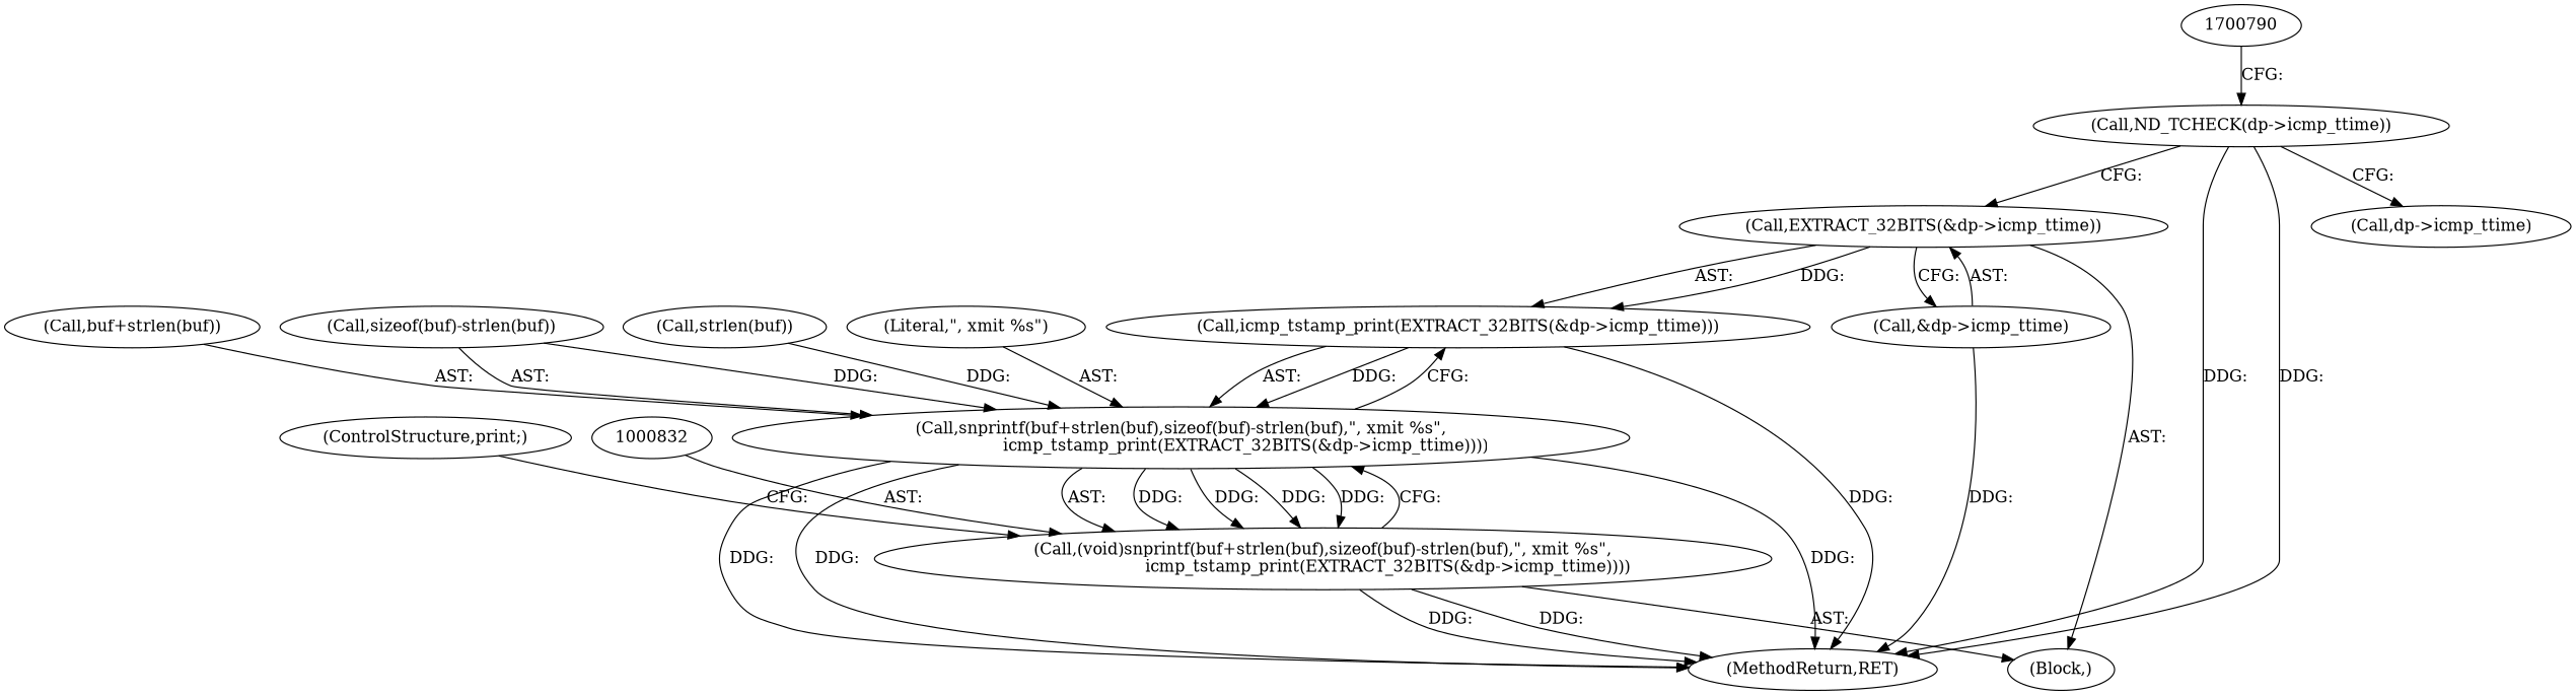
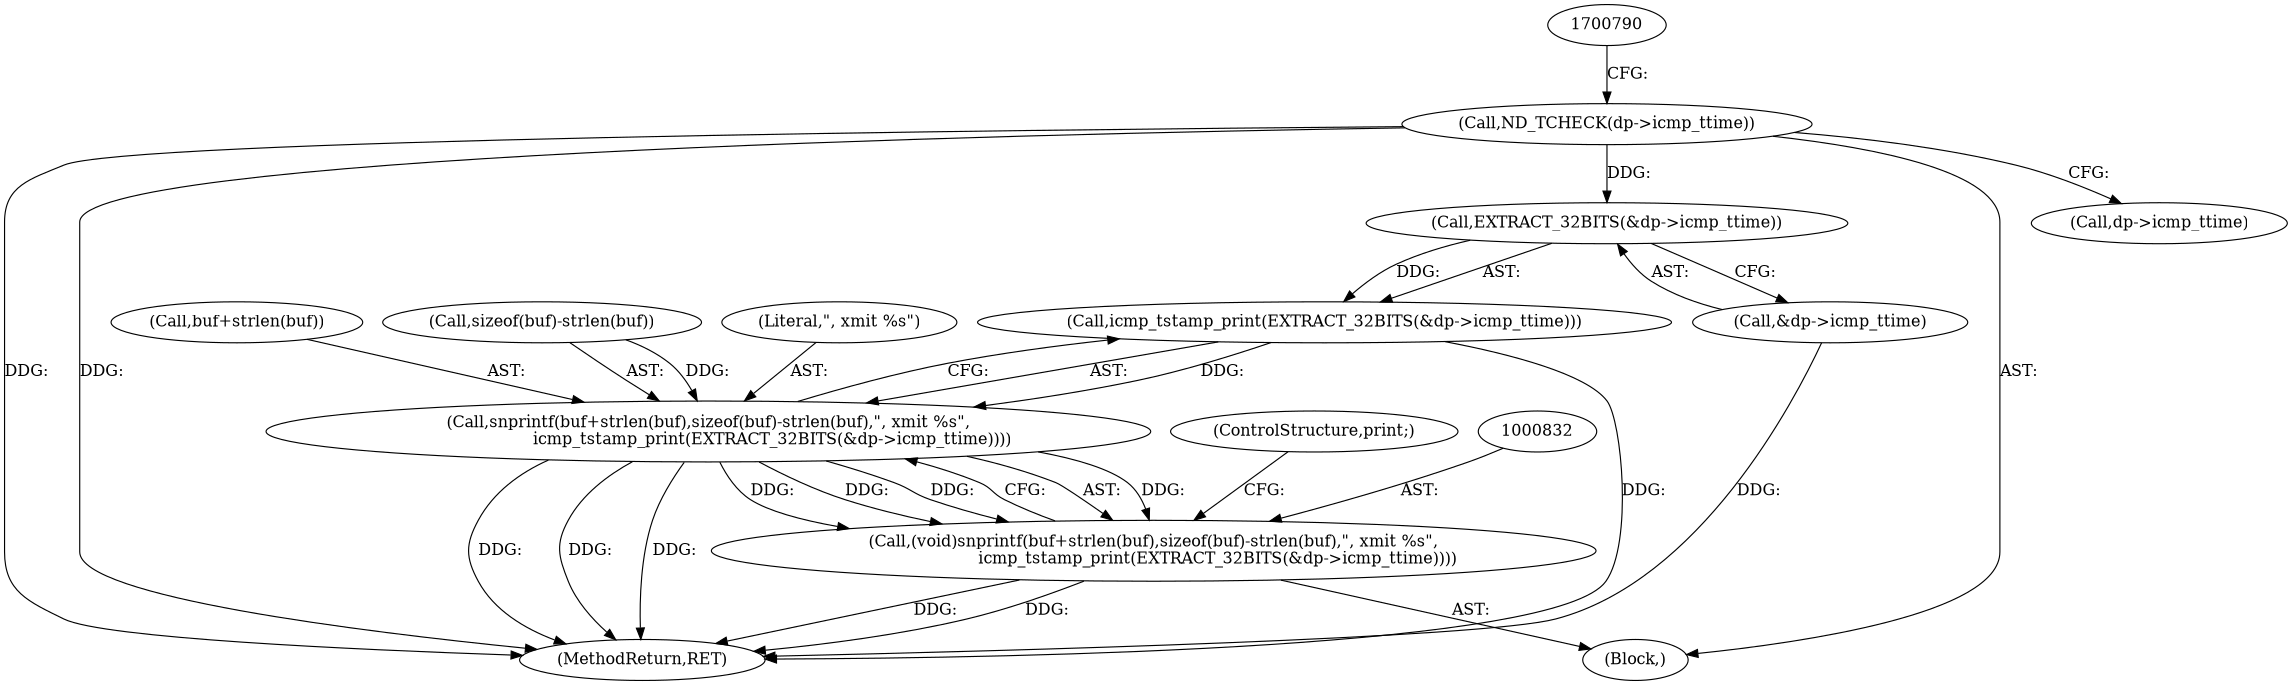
  digraph {
    n1 [label="(Call,EXTRACT_32BITS(&dp->icmp_ttime))"]
    n2 [label="(Call,icmp_tstamp_print(EXTRACT_32BITS(&dp->icmp_ttime)))"]
    n3 [label="(Call,&dp->icmp_ttime)"]
    n4 [label="(MethodReturn,RET)"]
    n5 [label="(Call,snprintf(buf+strlen(buf),sizeof(buf)-strlen(buf),\", xmit %s\",\n                         icmp_tstamp_print(EXTRACT_32BITS(&dp->icmp_ttime))))"]
    n6 [label="(Call,ND_TCHECK(dp->icmp_ttime))"]
    n7 [label="(Block,)"]
    n8 [label="(Call,dp->icmp_ttime)"]
    n9 [label="(Call,(void)snprintf(buf+strlen(buf),sizeof(buf)-strlen(buf),\", xmit %s\",\n                         icmp_tstamp_print(EXTRACT_32BITS(&dp->icmp_ttime))))"]
    n10 [label="(Call,buf+strlen(buf))"]
    n11 [label="(Call,sizeof(buf)-strlen(buf))"]
    n12 [label="(ControlStructure,print;)"]
-   n13 [label="(Call,strlen(buf))"]
    n14 [label="(Literal,\", xmit %s\")"]
    n15 [label=1700790]
    1000832
    n1 -> n2 [label="AST: "]
    n1 -> n2 [label="DDG: "]
    n1 -> n3 [label="CFG: "]
    n2 -> n4 [label="DDG: "]
    n2 -> n5 [label="AST: "]
    n2 -> n5 [label="DDG: "]
    n3 -> n1 [label="AST: "]
    n3 -> n4 [label="DDG: "]
    n5 -> n2 [label="CFG: "]
    n5 -> n4 [label="DDG: "]
    n5 -> n4 [label="DDG: "]
    n5 -> n4 [label="DDG: "]
    n5 -> n9 [label="AST: "]
    n5 -> n9 [label="DDG: "]
    n5 -> n9 [label="DDG: "]
    n5 -> n9 [label="DDG: "]
    n5 -> n9 [label="DDG: "]
-   n6 -> n1 [label="CFG: "]
+   n6 -> n1 [label="DDG: "]
    n6 -> n4 [label="DDG: "]
    n6 -> n4 [label="DDG: "]
-   n1 -> n7 [label="AST: "]
+   n6 -> n7 [label="AST: "]
    n6 -> n8 [label="CFG: "]
    n9 -> n4 [label="DDG: "]
    n9 -> n4 [label="DDG: "]
    n9 -> n5 [label="CFG: "]
    n9 -> n7 [label="AST: "]
    n10 -> n5 [label="AST: "]
    n11 -> n5 [label="AST: "]
    n11 -> n5 [label="DDG: "]
    n12 -> n9 [label="CFG: "]
-   n13 -> n5 [label="DDG: "]
    n14 -> n5 [label="AST: "]
    n15 -> n6 [label="CFG: "]
    1000832 -> n9 [label="AST: "]
  }
